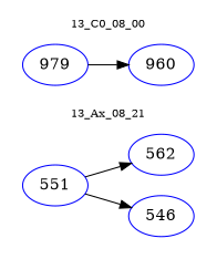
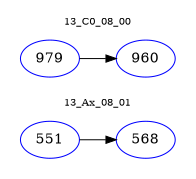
  digraph {
    rankdir=LR
    node [color=blue]
    edge [color=black]
    n1 [label=551]
-   n2 [label=546]
-   n3 [label=562]
+   n3 [label=568]
    n4 [label=979]
    n5 [label=960]
    subgraph cluster_1 {
      color=white
      fontsize=10
-     label="13_Ax_08_21"
+     label="13_Ax_08_01"
      n1
-     n2
      n3
    }
    subgraph cluster_2 {
      color=white
      fontsize=10
      label="13_C0_08_00"
      n4
      n5
    }
-   n1 -> n2
    n1 -> n3
    n4 -> n5
  }
